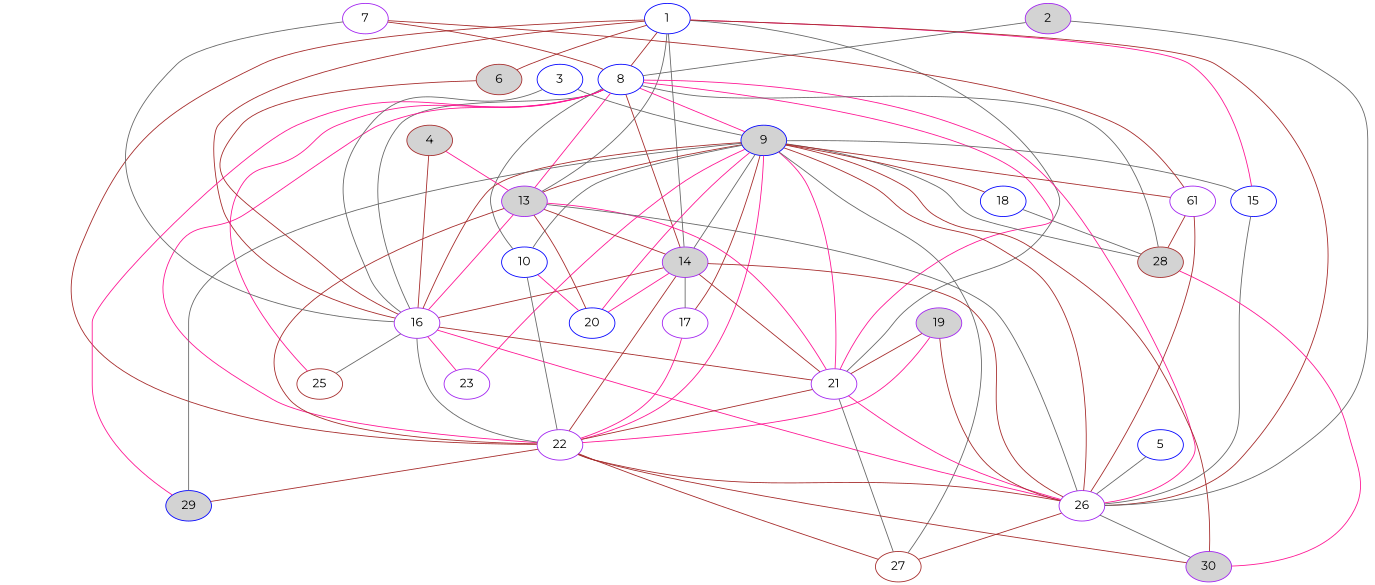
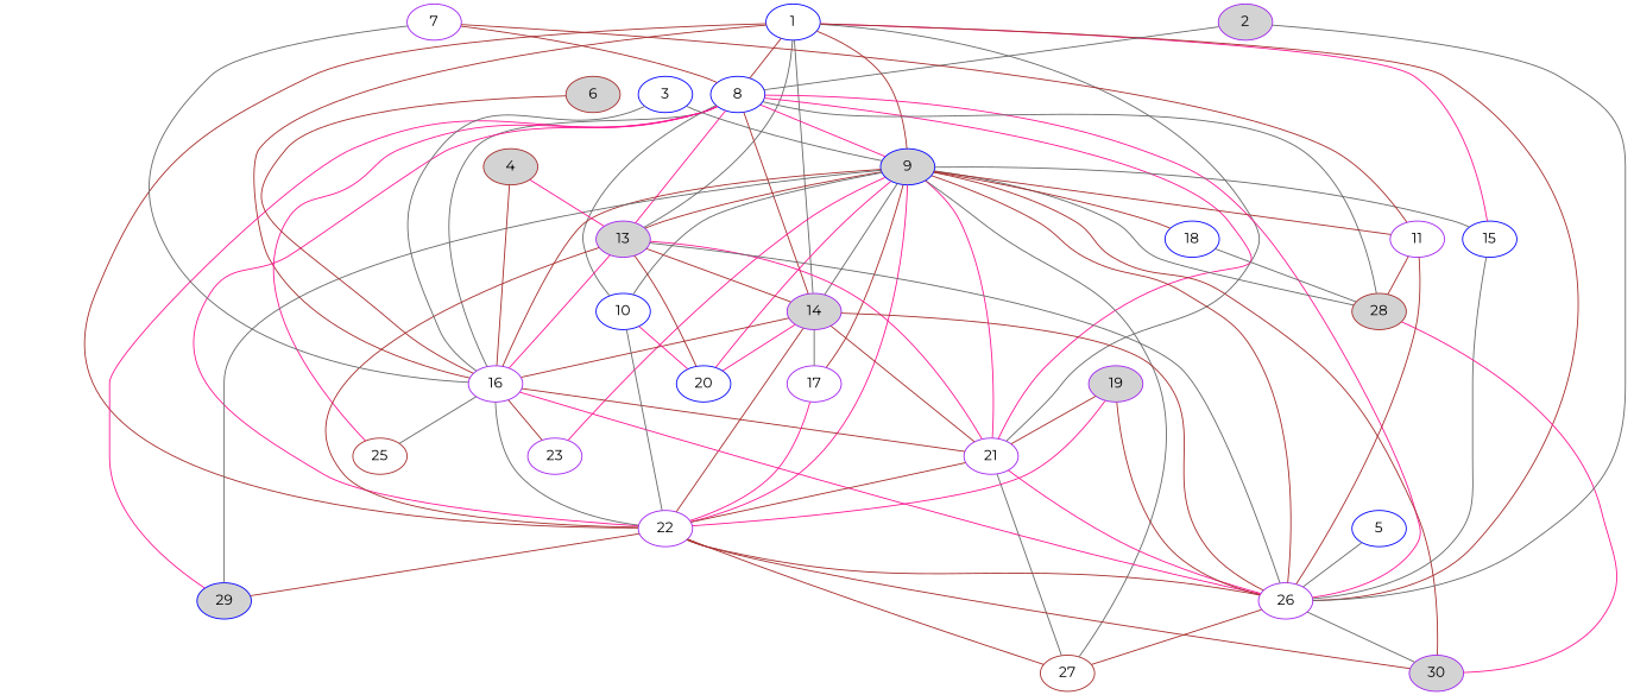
  graph {
    fontname=Montserrat
    node [color=purple fillcolor=white fontname=Montserrat style=filled]
    edge [color=brown fontname=Montserrat weight=1.0]
    1 [color=blue]
    8 [color=blue]
    9 [color=blue fillcolor=lightgrey]
    13 [fillcolor=lightgrey]
    14 [fillcolor=lightgrey]
    15 [color=blue]
    16
    21
    22
    26
    10 [color=blue]
    25 [color=brown]
    28 [color=brown fillcolor=lightgrey]
    29 [color=blue fillcolor=lightgrey]
-   11 [label=61]
+   11
    17
    18 [color=blue]
    20 [color=blue]
    23
    27 [color=brown]
    30 [fillcolor=lightgrey]
    2 [fillcolor=lightgrey]
    3 [color=blue]
    4 [color=brown fillcolor=lightgrey]
    5 [color=blue]
    6 [color=brown fillcolor=lightgrey]
    7
    19 [fillcolor=lightgrey]
    1 -- 8 [weight=2.0]
-   1 -- 6 [weight=2.0]
+   1 -- 9 [weight=2.0]
    1 -- 13 [color=gray40]
    1 -- 14 [color=gray40]
    1 -- 15 [color=deeppink]
    1 -- 16
    1 -- 21 [color=gray40]
    1 -- 22
    1 -- 26
    8 -- 9 [color=deeppink weight=2.0]
    8 -- 13 [color=deeppink]
    8 -- 14
    8 -- 16 [color=gray40 weight=2.0]
    8 -- 21 [color=deeppink weight=2.0]
    8 -- 22 [color=deeppink]
    8 -- 26 [color=deeppink]
    8 -- 10 [color=gray40]
    8 -- 25 [color=deeppink]
    8 -- 28 [color=gray40]
    8 -- 29 [color=deeppink]
    9 -- 13 [weight=3.0]
    9 -- 14 [color=gray40 weight=2.0]
    9 -- 15 [color=gray40]
    9 -- 16 [weight=2.0]
    9 -- 21 [color=deeppink weight=2.0]
    9 -- 22 [color=deeppink weight=2.0]
    9 -- 26 [weight=3.0]
    9 -- 10 [color=gray40]
    9 -- 28 [color=gray40]
    9 -- 29 [color=gray40]
    9 -- 11 [weight=2.0]
    9 -- 17
    9 -- 18
    9 -- 20 [color=deeppink weight=2.0]
    9 -- 23 [color=deeppink weight=2.0]
    9 -- 27 [color=gray40 weight=2.0]
    9 -- 30
    13 -- 14
    13 -- 16 [color=deeppink]
    13 -- 21 [color=deeppink]
    13 -- 22
    13 -- 26 [color=gray40]
    13 -- 20
    14 -- 16
    14 -- 21
    14 -- 22
    14 -- 26 [weight=2.0]
    14 -- 17 [color=gray40]
    14 -- 20 [color=deeppink]
    15 -- 26 [color=gray40]
    16 -- 21
    16 -- 22 [color=gray40 weight=2.0]
    16 -- 26 [color=deeppink]
    16 -- 25 [color=gray40]
-   16 -- 23 [color=deeppink]
+   16 -- 23
    21 -- 22
    21 -- 26 [color=deeppink]
    21 -- 27 [color=gray40]
    22 -- 26
    22 -- 29
    22 -- 27
    22 -- 30
    26 -- 27
    26 -- 30 [color=gray40]
    10 -- 22 [color=gray40]
    10 -- 20 [color=deeppink]
    28 -- 30 [color=deeppink]
    11 -- 26
    11 -- 28
    17 -- 22 [color=deeppink]
    18 -- 28 [color=gray40]
    2 -- 8 [color=gray40]
    2 -- 26 [color=gray40]
    3 -- 9 [color=gray40]
    3 -- 16 [color=gray40]
    4 -- 13 [color=deeppink]
    4 -- 16
    5 -- 26 [color=gray40]
    6 -- 16
    7 -- 8
    7 -- 16 [color=gray40 weight=2.0]
    7 -- 11
    19 -- 21
    19 -- 22 [color=deeppink]
    19 -- 26
  }
